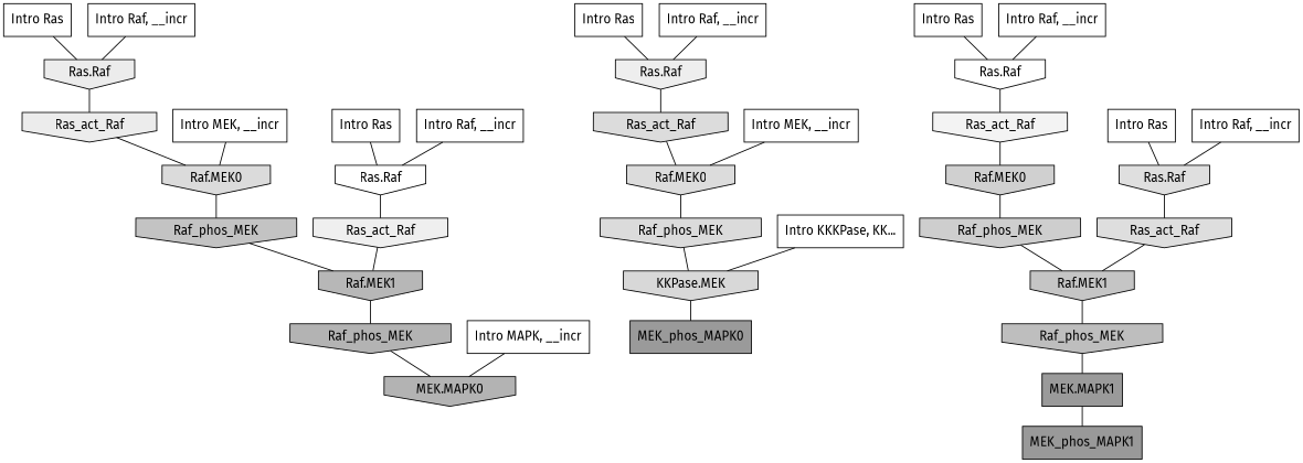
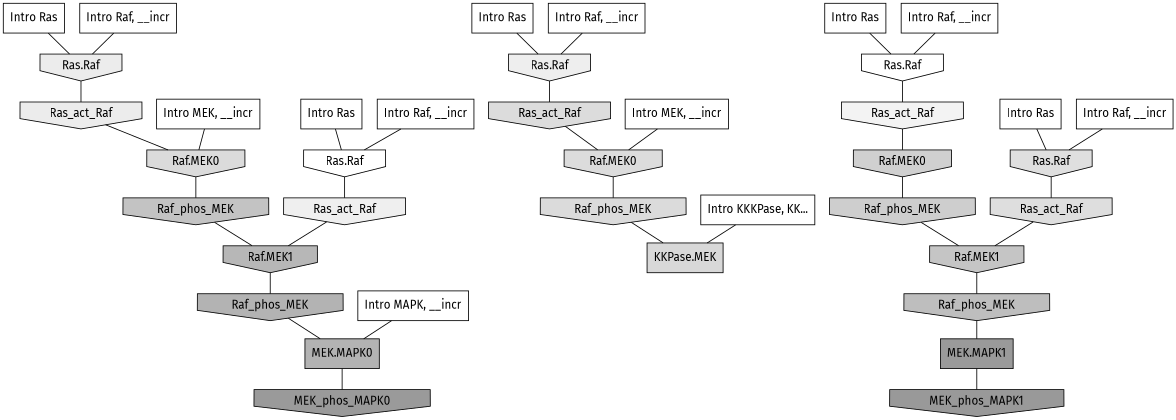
  digraph {
    fontname="Fira Sans"
    rankdir=TB
    ranksep=0.30
    node [fillcolor="0.000 0.000 1.000" fontname="Fira Sans" shape=invhouse style=filled]
    edge [color="0.000 0.000 0.000" dir=none fontname="Fira Sans"]
    n1 [label="Intro Ras" shape=rectangle]
    n2 [fillcolor="0.000 0.000 0.925" label="Ras.Raf"]
    n3 [fillcolor="0.000 0.000 0.924" label=Ras_act_Raf]
    n4 [label="Intro Ras" shape=rectangle]
    n5 [fillcolor="0.000 0.000 0.933" label="Ras.Raf"]
    n6 [fillcolor="0.000 0.000 0.861" label=Ras_act_Raf]
    n7 [label="Intro Ras" shape=rectangle]
    n8 [label="Ras.Raf"]
    n9 [fillcolor="0.000 0.000 0.950" label=Ras_act_Raf]
    n10 [label="Intro Ras" shape=rectangle]
    n11 [label="Ras.Raf"]
    n12 [fillcolor="0.000 0.000 0.934" label=Ras_act_Raf]
    n13 [label="Intro Ras" shape=rectangle]
    n14 [fillcolor="0.000 0.000 0.875" label="Ras.Raf"]
    n15 [fillcolor="0.000 0.000 0.870" label=Ras_act_Raf]
    n16 [label="Intro Raf, __incr" shape=rectangle]
    n17 [label="Intro Raf, __incr" shape=rectangle]
    n18 [label="Intro Raf, __incr" shape=rectangle]
    n19 [label="Intro Raf, __incr" shape=rectangle]
    n20 [label="Intro Raf, __incr" shape=rectangle]
    n21 [label="Intro MEK, __incr" shape=rectangle]
    n22 [fillcolor="0.000 0.000 0.858" label="Raf.MEK0"]
    n23 [fillcolor="0.000 0.000 0.763" label=Raf_phos_MEK]
    n24 [label="Intro MEK, __incr" shape=rectangle]
    n25 [fillcolor="0.000 0.000 0.861" label="Raf.MEK0"]
    n26 [fillcolor="0.000 0.000 0.859" label=Raf_phos_MEK]
    n27 [label="Intro MAPK, __incr" shape=rectangle]
-   n28 [fillcolor="0.000 0.000 0.701" label="MEK.MAPK0"]
-   n29 [fillcolor="0.000 0.000 0.602" label=MEK_phos_MAPK0 shape=box]
+   n28 [fillcolor="0.000 0.000 0.701" label="MEK.MAPK0" shape=box]
+   n29 [fillcolor="0.000 0.000 0.602" label=MEK_phos_MAPK0]
    n30 [label="Intro KKKPase, KK..." shape=rectangle]
-   n31 [fillcolor="0.000 0.000 0.846" label="KKPase.MEK"]
+   n31 [fillcolor="0.000 0.000 0.846" label="KKPase.MEK" shape=box]
    n32 [fillcolor="0.000 0.000 0.716" label="Raf.MEK1"]
    n33 [fillcolor="0.000 0.000 0.814" label="Raf.MEK0"]
    n34 [fillcolor="0.000 0.000 0.807" label=Raf_phos_MEK]
    n35 [fillcolor="0.000 0.000 0.701" label=Raf_phos_MEK]
    n36 [fillcolor="0.000 0.000 0.771" label="Raf.MEK1"]
    n37 [fillcolor="0.000 0.000 0.745" label=Raf_phos_MEK]
    n38 [fillcolor="0.000 0.000 0.602" label="MEK.MAPK1" shape=box]
-   n39 [fillcolor="0.000 0.000 0.600" label=MEK_phos_MAPK1 shape=box]
+   n39 [fillcolor="0.000 0.000 0.600" label=MEK_phos_MAPK1]
    n1 -> n2
    n2 -> n3
    n3 -> n22
    n4 -> n5
    n5 -> n6
    n6 -> n25
    n7 -> n8
    n8 -> n9
    n9 -> n33
    n10 -> n11
    n11 -> n12
    n12 -> n32
    n13 -> n14
    n14 -> n15
    n15 -> n36
    n16 -> n5
    n17 -> n11
    n18 -> n14
    n19 -> n2
    n20 -> n8
    n21 -> n22
    n22 -> n23
    n23 -> n32
    n24 -> n25
    n25 -> n26
    n26 -> n31
    n27 -> n28
-   n31 -> n29
+   n28 -> n29
    n30 -> n31
    n32 -> n35
    n33 -> n34
    n34 -> n36
    n35 -> n28
    n36 -> n37
    n37 -> n38
    n38 -> n39
  }
